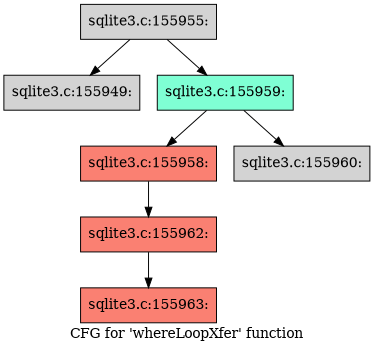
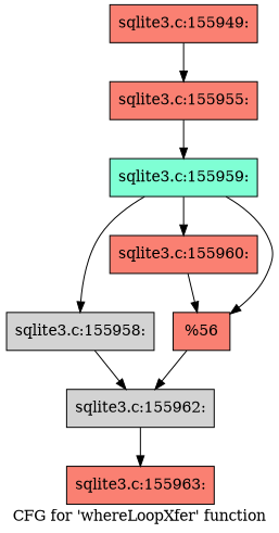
  digraph {
    label="CFG for 'whereLoopXfer' function"
    node [fillcolor=salmon shape=record style=filled]
-   n1 [fillcolor=lightgrey label="{sqlite3.c:155949:}"]
-   n2 [fillcolor=lightgrey label="{sqlite3.c:155955:}"]
+   n1 [label="{sqlite3.c:155949:}"]
+   n2 [label="{sqlite3.c:155955:}"]
    n3 [fillcolor=aquamarine label="{sqlite3.c:155959:}"]
    n4 [label="{sqlite3.c:155963:}"]
-   n5 [label="{sqlite3.c:155958:}"]
-   n6 [label="{sqlite3.c:155962:}"]
-   n7 [fillcolor=lightgrey label="{sqlite3.c:155960:}"]
-   n2 -> n1
+   n5 [fillcolor=lightgrey label="{sqlite3.c:155958:}"]
+   n6 [fillcolor=lightgrey label="{sqlite3.c:155962:}"]
+   n7 [label="{sqlite3.c:155960:}"]
+   n8 [label="{%56}"]
+   n1 -> n2
    n2 -> n3
    n3 -> n5
    n3 -> n7
+   n3 -> n8
    n5 -> n6
    n6 -> n4
+   n7 -> n8
+   n8 -> n6
  }
